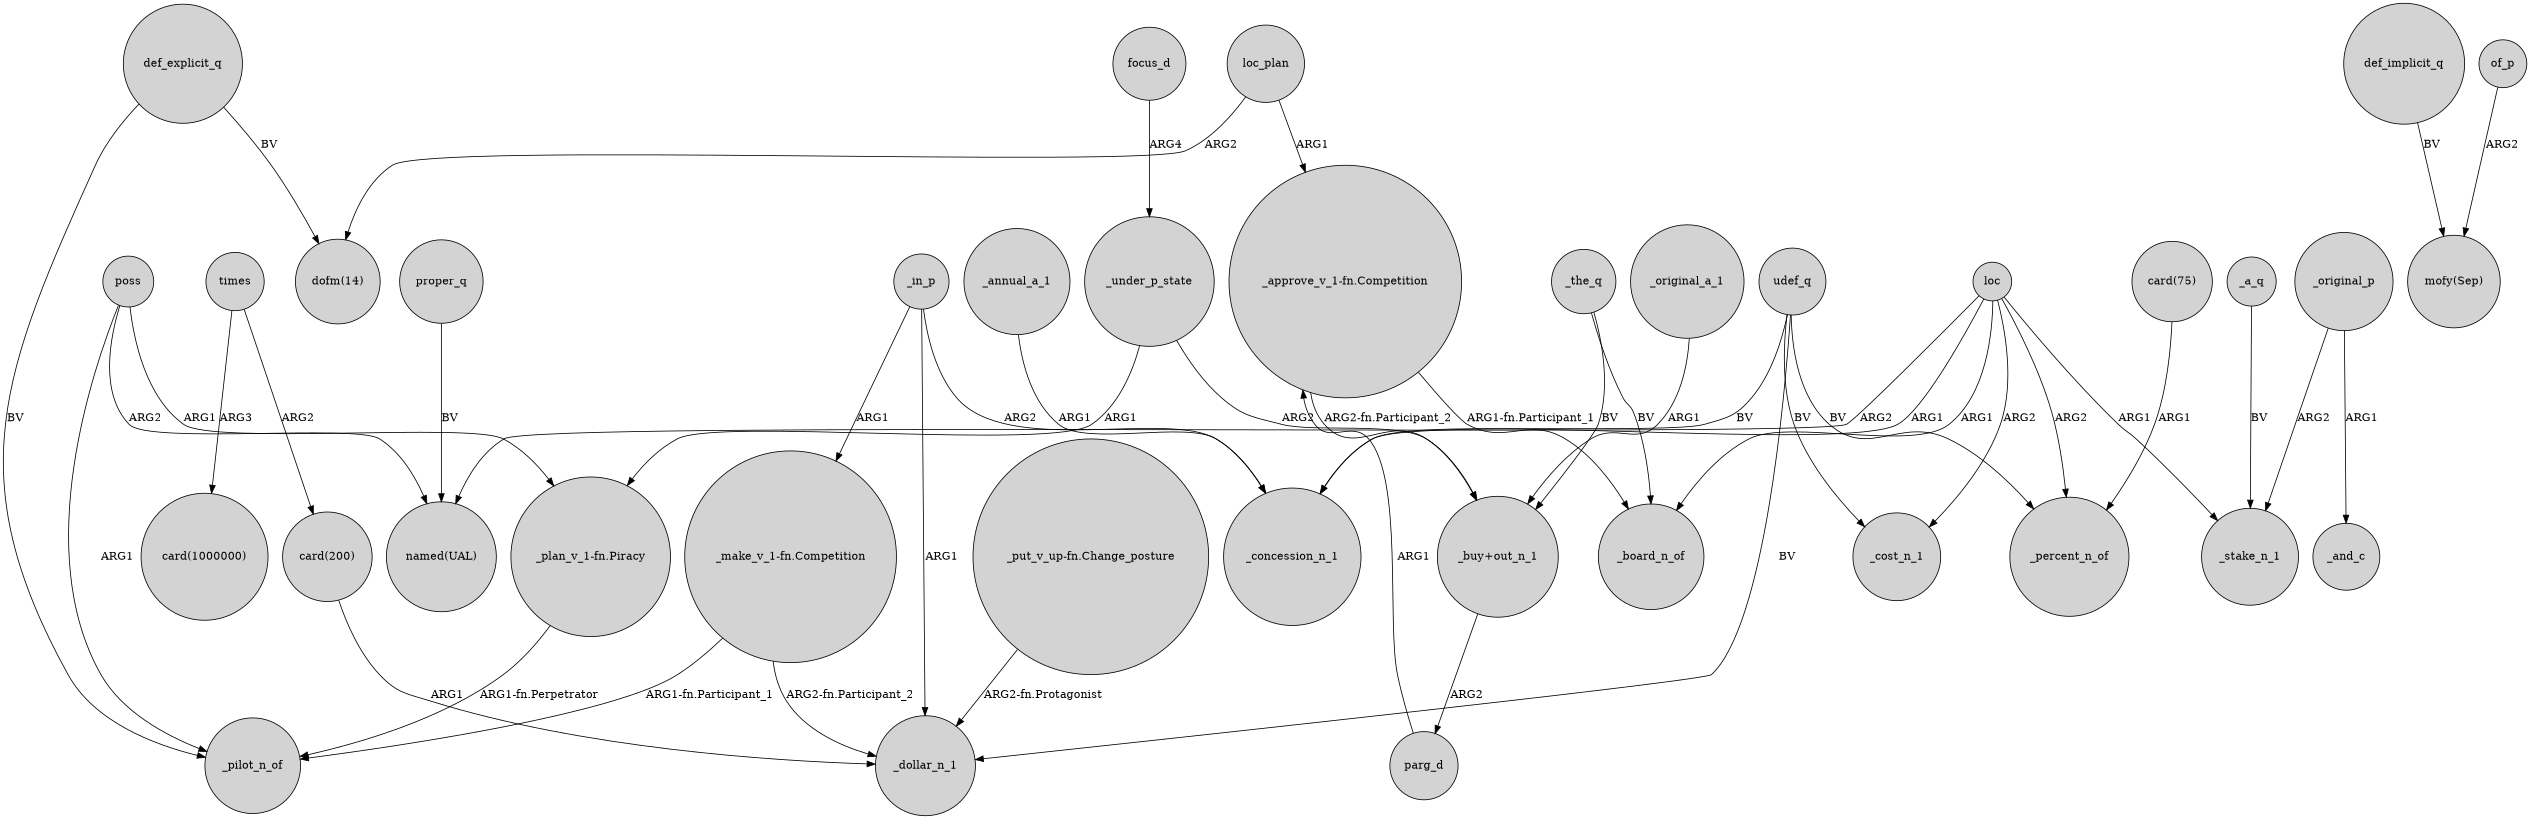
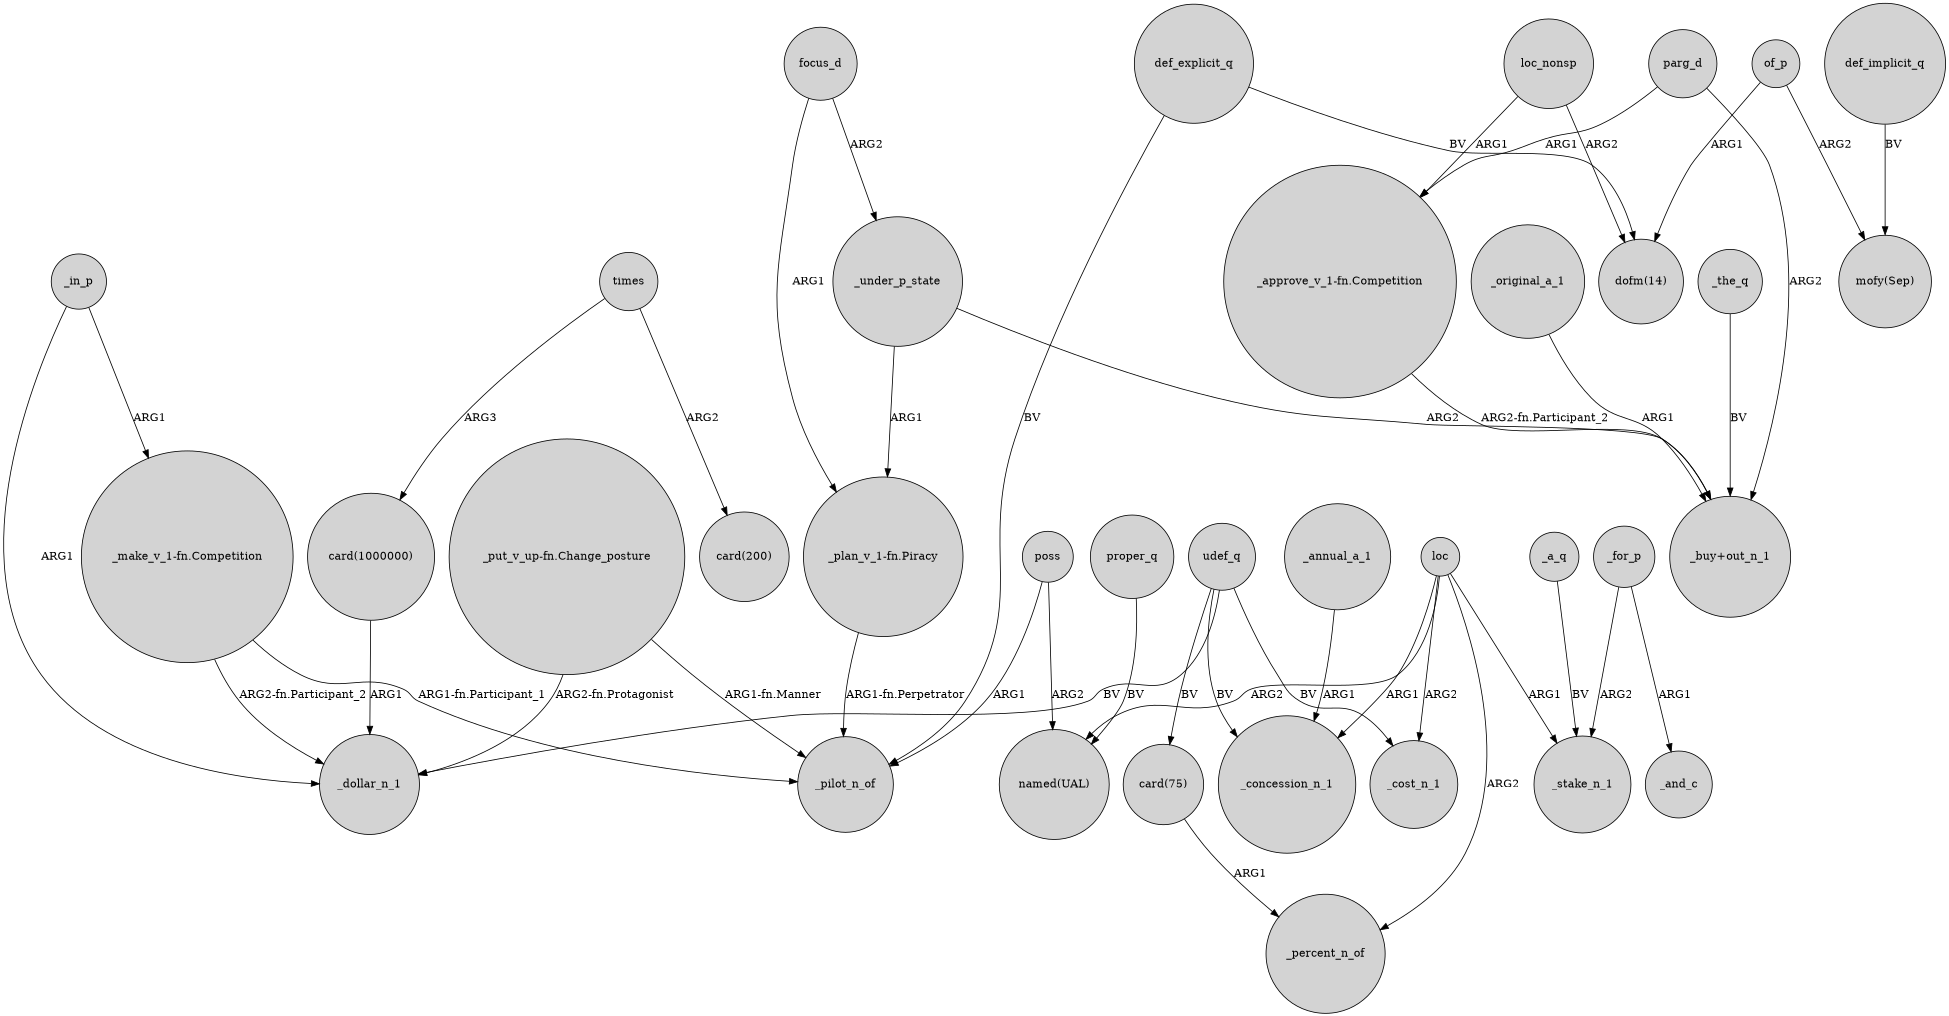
  digraph {
    node [shape=circle style=filled]
    poss
    _pilot_n_of
    "named(UAL)"
    udef_q
    _cost_n_1
    _dollar_n_1
    _concession_n_1
    _percent_n_of
-   _for_p [label=_original_p]
+   _for_p
    _and_c
    _stake_n_1
    "_approve_v_1-fn.Competition"
    "_buy+out_n_1"
-   _board_n_of
    _in_p
    "_make_v_1-fn.Competition"
    n17 [label=loc]
    _original_a_1
    parg_d
-   loc_nonsp [label=loc_plan]
+   loc_nonsp
    "dofm(14)"
    def_explicit_q
    _under_p_state
    "_plan_v_1-fn.Piracy"
    times
    "card(1000000)"
    "card(200)"
    def_implicit_q
    "mofy(Sep)"
    of_p
    _the_q
    proper_q
    "_put_v_up-fn.Change_posture"
    "card(75)"
    focus_d
    _annual_a_1
    _a_q
    poss -> _pilot_n_of [label=ARG1]
    poss -> "named(UAL)" [label=ARG2]
    udef_q -> _cost_n_1 [label=BV]
    udef_q -> _dollar_n_1 [label=BV]
    udef_q -> _concession_n_1 [label=BV]
-   udef_q -> _percent_n_of [label=BV]
+   udef_q -> "card(75)" [label=BV]
    _for_p -> _and_c [label=ARG1]
    _for_p -> _stake_n_1 [label=ARG2]
    "_approve_v_1-fn.Competition" -> "_buy+out_n_1" [label="ARG2-fn.Participant_2"]
-   "_approve_v_1-fn.Competition" -> _board_n_of [label="ARG1-fn.Participant_1"]
    _in_p -> _dollar_n_1 [label=ARG1]
-   _in_p -> _concession_n_1 [label=ARG2]
    _in_p -> "_make_v_1-fn.Competition" [label=ARG1]
    "_make_v_1-fn.Competition" -> _pilot_n_of [label="ARG1-fn.Participant_1"]
    "_make_v_1-fn.Competition" -> _dollar_n_1 [label="ARG2-fn.Participant_2"]
    n17 -> "named(UAL)" [label=ARG2]
    n17 -> _cost_n_1 [label=ARG2]
    n17 -> _concession_n_1 [label=ARG1]
    n17 -> _percent_n_of [label=ARG2]
    n17 -> _stake_n_1 [label=ARG1]
-   n17 -> _board_n_of [label=ARG1]
    _original_a_1 -> "_buy+out_n_1" [label=ARG1]
    parg_d -> "_approve_v_1-fn.Competition" [label=ARG1]
-   "_buy+out_n_1" -> parg_d [label=ARG2]
+   parg_d -> "_buy+out_n_1" [label=ARG2]
    loc_nonsp -> "_approve_v_1-fn.Competition" [label=ARG1]
    loc_nonsp -> "dofm(14)" [label=ARG2]
    def_explicit_q -> _pilot_n_of [label=BV]
    def_explicit_q -> "dofm(14)" [label=BV]
    _under_p_state -> "_buy+out_n_1" [label=ARG2]
    _under_p_state -> "_plan_v_1-fn.Piracy" [label=ARG1]
    "_plan_v_1-fn.Piracy" -> _pilot_n_of [label="ARG1-fn.Perpetrator"]
    times -> "card(1000000)" [label=ARG3]
    times -> "card(200)" [label=ARG2]
-   "card(200)" -> _dollar_n_1 [label=ARG1]
+   "card(1000000)" -> _dollar_n_1 [label=ARG1]
    def_implicit_q -> "mofy(Sep)" [label=BV]
+   of_p -> "dofm(14)" [label=ARG1]
    of_p -> "mofy(Sep)" [label=ARG2]
    _the_q -> "_buy+out_n_1" [label=BV]
-   _the_q -> _board_n_of [label=BV]
    proper_q -> "named(UAL)" [label=BV]
+   "_put_v_up-fn.Change_posture" -> _pilot_n_of [label="ARG1-fn.Manner"]
    "_put_v_up-fn.Change_posture" -> _dollar_n_1 [label="ARG2-fn.Protagonist"]
    "card(75)" -> _percent_n_of [label=ARG1]
-   focus_d -> _under_p_state [label=ARG4]
-   poss -> "_plan_v_1-fn.Piracy" [label=ARG1]
+   focus_d -> _under_p_state [label=ARG2]
+   focus_d -> "_plan_v_1-fn.Piracy" [label=ARG1]
    _annual_a_1 -> _concession_n_1 [label=ARG1]
    _a_q -> _stake_n_1 [label=BV]
  }
